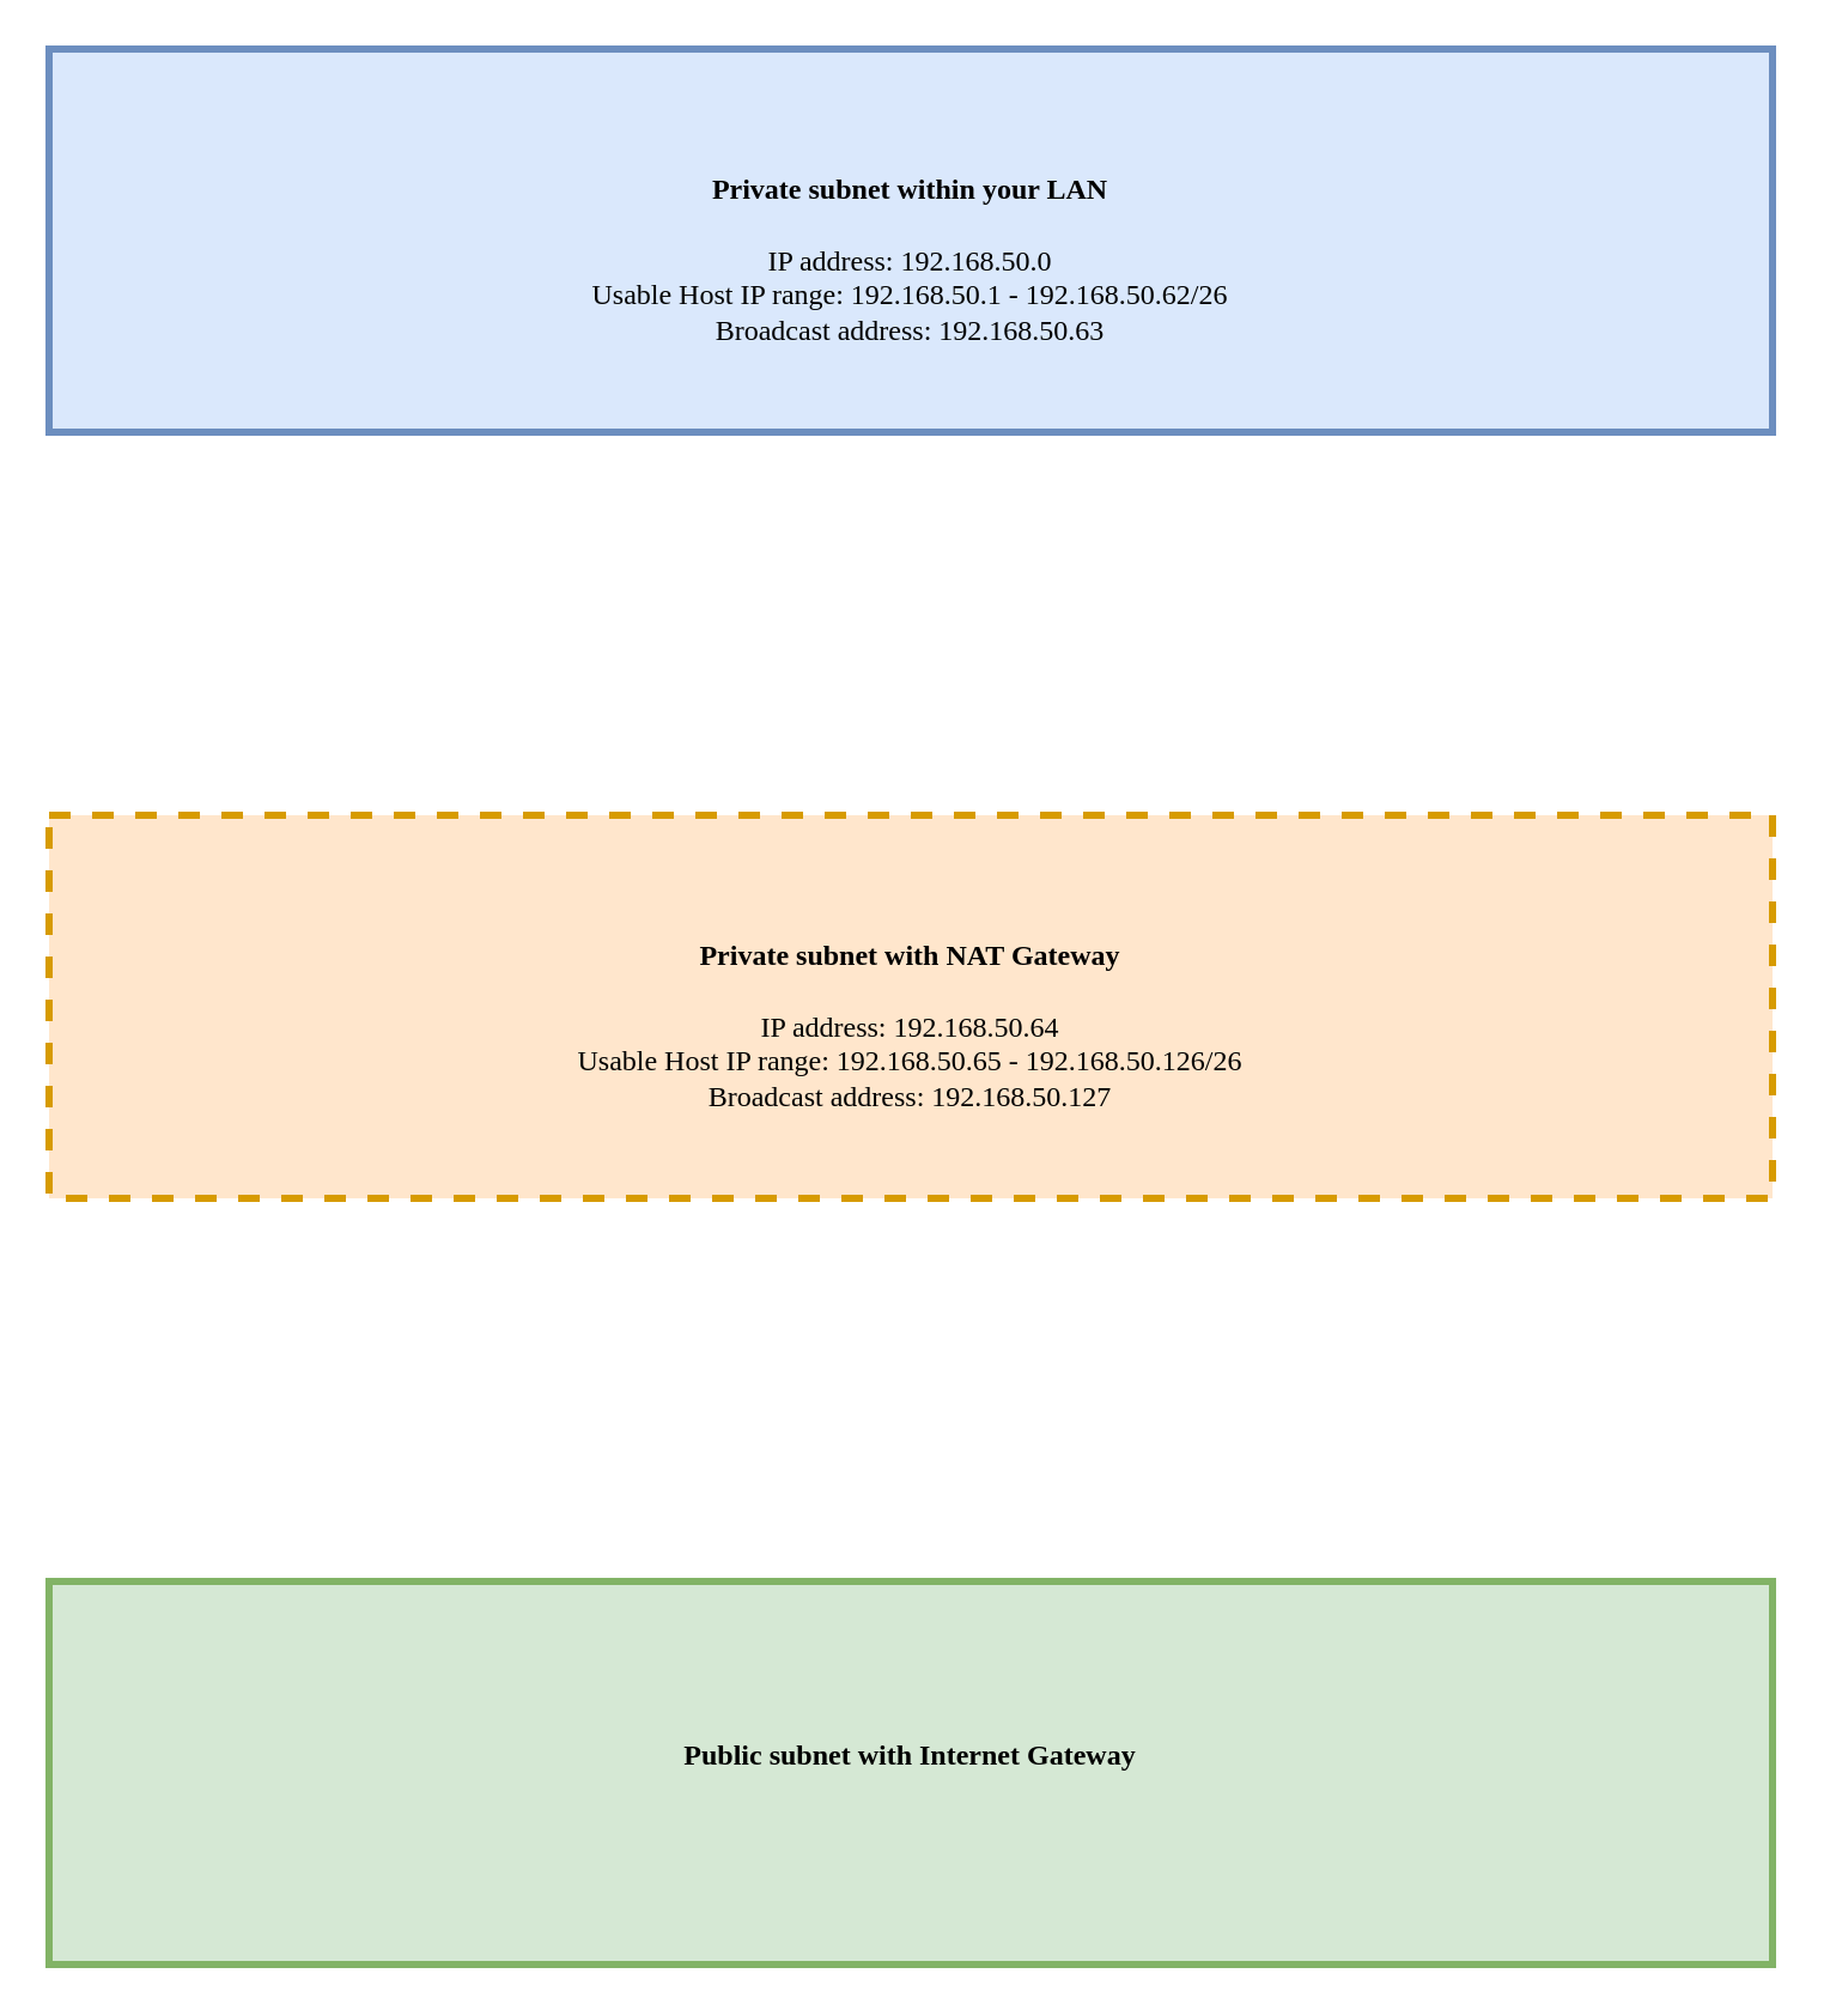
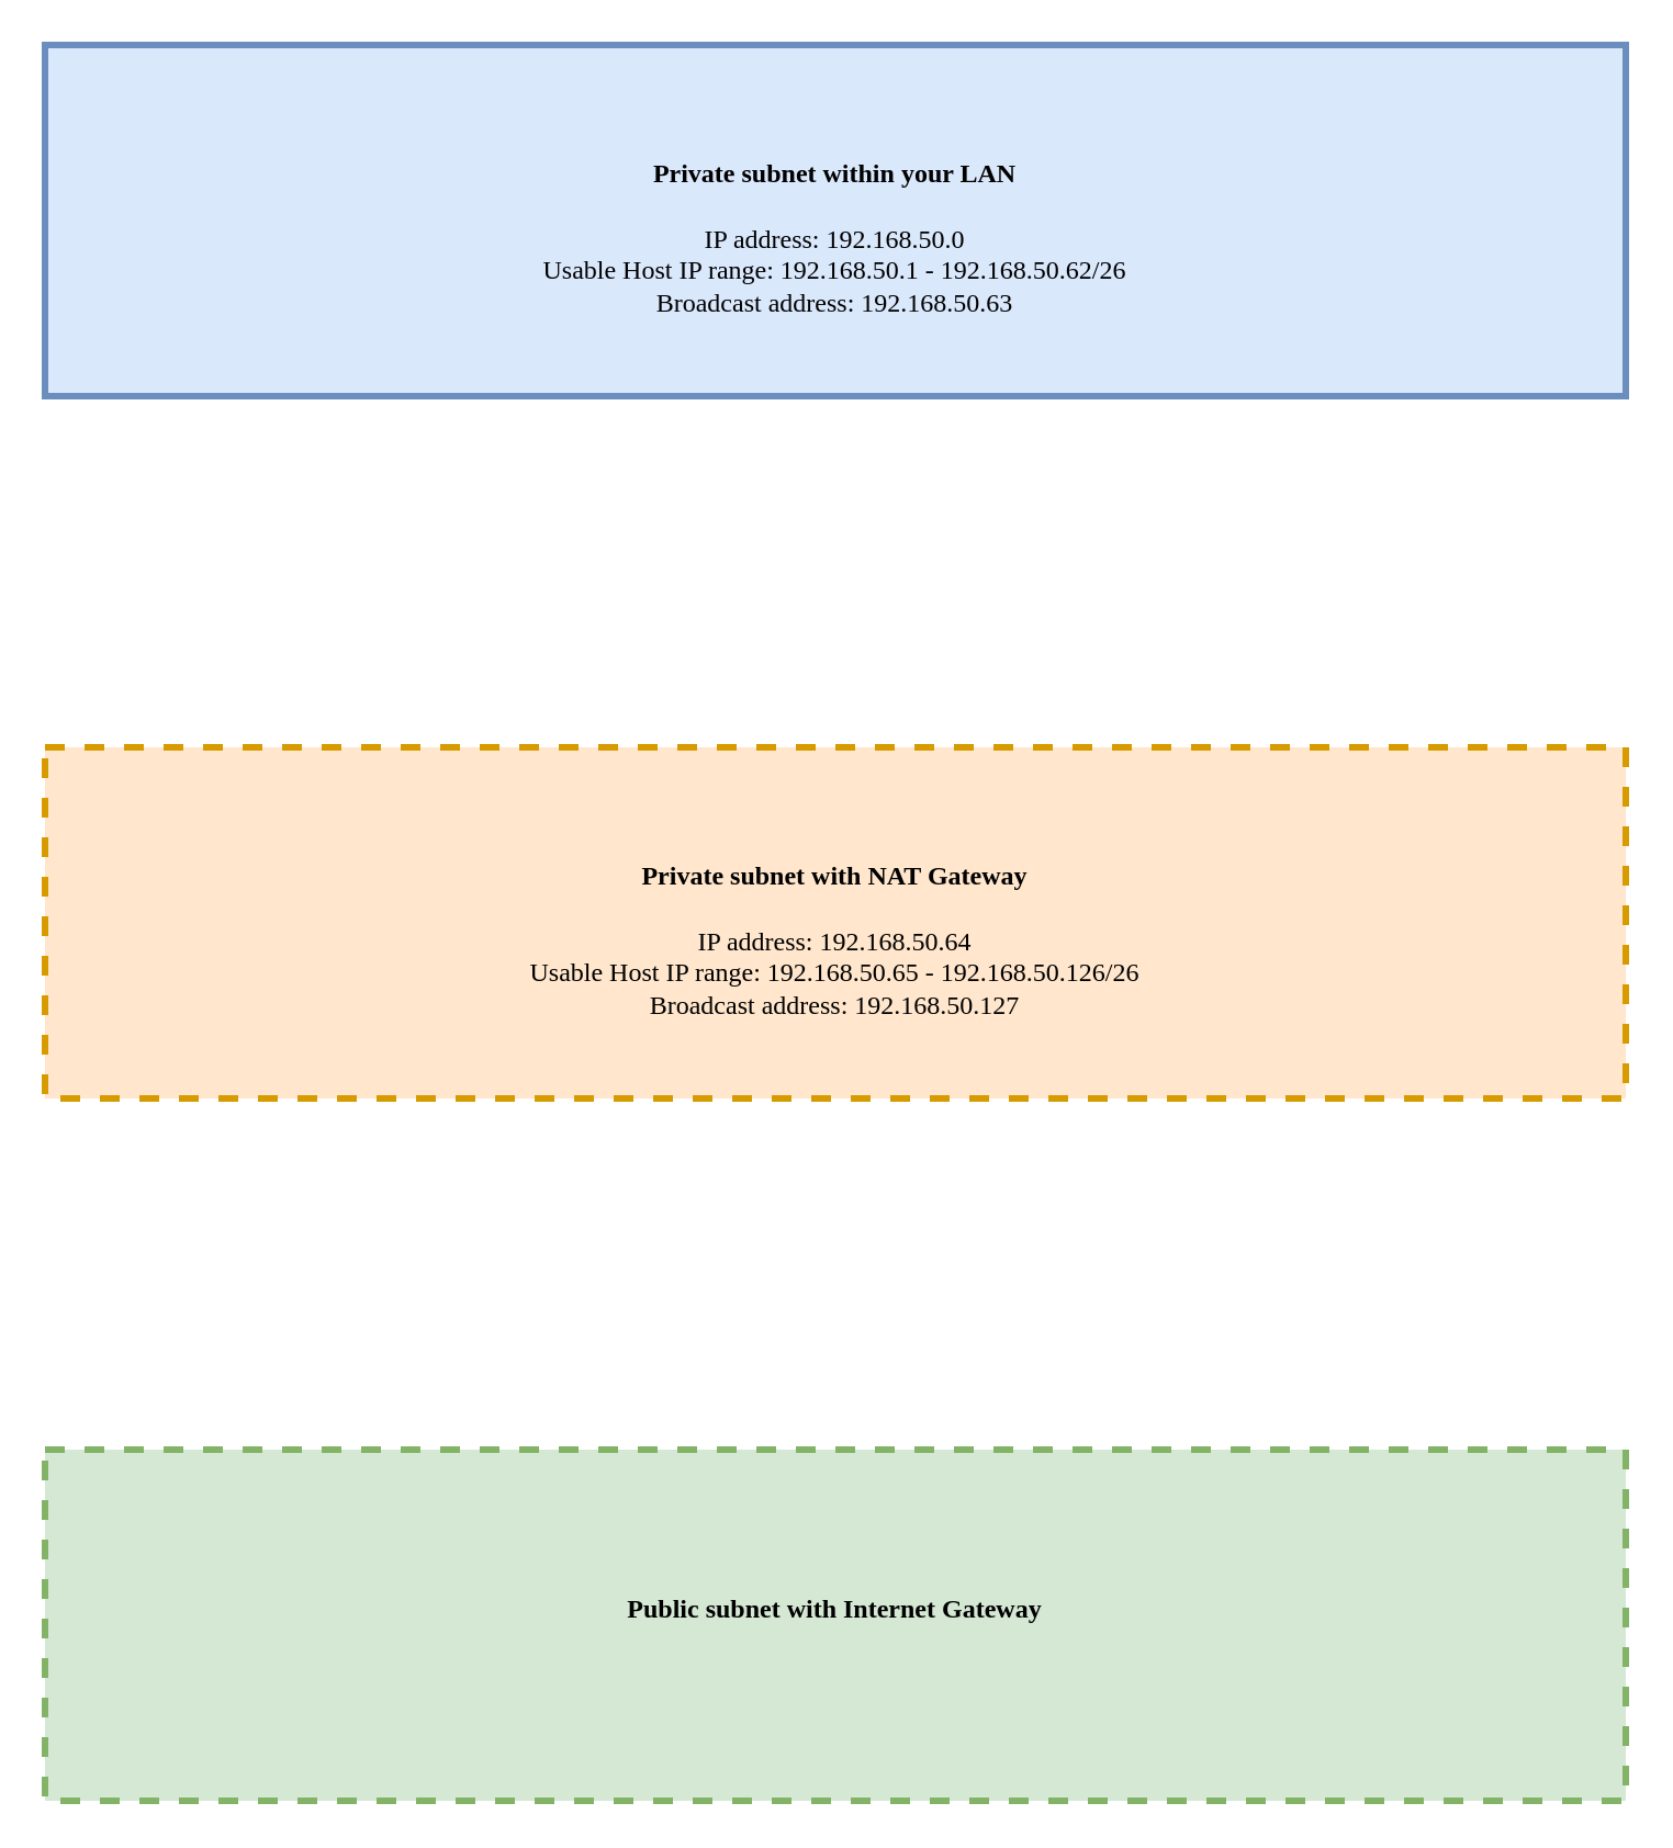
  <mxCell id="0" />
  <mxCell id="1" parent="0" />
  <mxCell id="2" value="&lt;h4&gt;Private subnet within your LAN&lt;/h4&gt;&lt;div&gt;IP address: 192.168.50.0&lt;/div&gt;&lt;div&gt;Usable Host IP range: 192.168.50.1 - 192.168.50.62/26&lt;/div&gt;&lt;div&gt;Broadcast address: 192.168.50.63&lt;/div&gt;" style="rounded=0;whiteSpace=wrap;html=1;strokeWidth=3;fillColor=#dae8fc;strokeColor=#6c8ebf;fontFamily=Verdana;align=center;" vertex="1" parent="1"><mxGeometry x="20" y="20" width="720" height="160" as="geometry" /></mxCell>
  <mxCell id="3" value="&lt;h4&gt;&lt;font face=&quot;Verdana&quot;&gt;Private subnet with NAT Gateway&lt;/font&gt;&lt;/h4&gt;&lt;div&gt;&lt;font face=&quot;Verdana&quot;&gt;IP address: 192.168.50.64&lt;/font&gt;&lt;/div&gt;&lt;div&gt;&lt;font face=&quot;Verdana&quot;&gt;Usable Host IP range: 192.168.50.65 - 192.168.50.126/26&lt;/font&gt;&lt;/div&gt;&lt;div&gt;&lt;font face=&quot;Verdana&quot;&gt;Broadcast address: 192.168.50.127&lt;/font&gt;&lt;/div&gt;" style="rounded=0;whiteSpace=wrap;html=1;strokeWidth=3;fillColor=#ffe6cc;strokeColor=#d79b00;dashed=1;" vertex="1" parent="1"><mxGeometry x="20" y="340" width="720" height="160" as="geometry" /></mxCell>
- <mxCell id="4" value="&lt;h4&gt;Public subnet with Internet Gateway&lt;/h4&gt;&lt;div&gt;&lt;br&gt;&lt;/div&gt;" style="rounded=0;whiteSpace=wrap;html=1;strokeWidth=3;fillColor=#d5e8d4;strokeColor=#82b366;fontFamily=Verdana;" vertex="1" parent="1"><mxGeometry x="20" y="660" width="720" height="160" as="geometry" /></mxCell>
+ <mxCell id="4" value="&lt;h4&gt;Public subnet with Internet Gateway&lt;/h4&gt;&lt;div&gt;&lt;br&gt;&lt;/div&gt;" style="rounded=0;whiteSpace=wrap;html=1;strokeWidth=3;fillColor=#d5e8d4;strokeColor=#82b366;fontFamily=Verdana;dashed=1;" vertex="1" parent="1"><mxGeometry x="20" y="660" width="720" height="160" as="geometry" /></mxCell>
